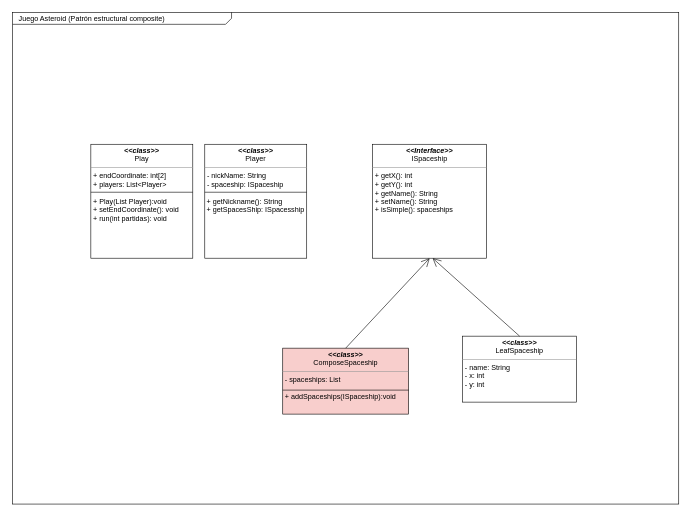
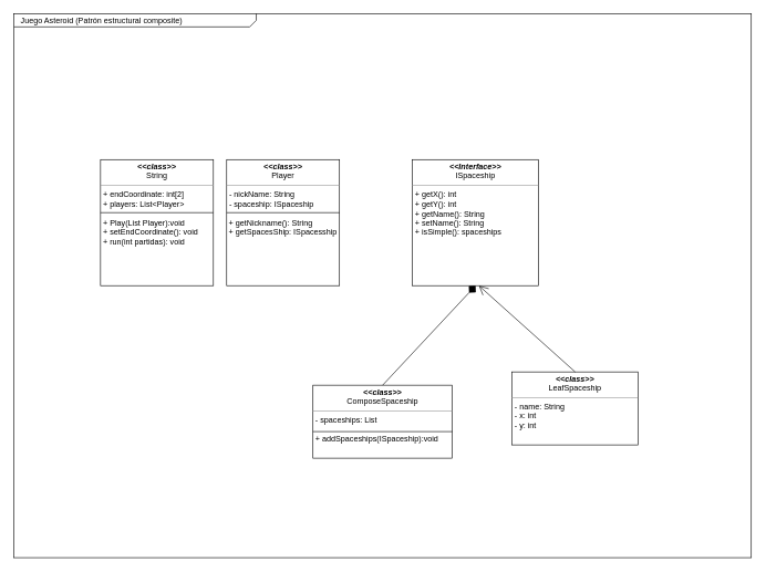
  <mxCell id="0" style=";html=1;" />
  <mxCell id="1" style=";html=1;" parent="0" />
  <mxCell id="2" value="&lt;p style=&quot;margin: 4px 0px 0px 10px;&quot;&gt;Juego Asteroid (Patrón estructural composite)&lt;/p&gt;" style="html=1;strokeWidth=1;shape=mxgraph.sysml.package;html=1;overflow=fill;whiteSpace=wrap;fillColor=none;gradientColor=none;fontSize=12;align=left;labelX=365;" parent="1" vertex="1"><mxGeometry x="20.63" y="20" width="1110.75" height="820" as="geometry" /></mxCell>
- <mxCell id="3" value="&lt;p style=&quot;margin:0px;margin-top:4px;text-align:center;&quot;&gt;&lt;i&gt;&lt;b&gt;&amp;lt;&amp;lt;class&amp;gt;&amp;gt;&lt;/b&gt;&lt;/i&gt;&lt;br&gt;Play&lt;/p&gt;&lt;hr size=&quot;1&quot;&gt;&lt;p style=&quot;margin: 0px 0px 0px 4px;&quot;&gt;+ endCoordinate: int[2]&lt;span style=&quot;background-color: initial;&quot;&gt;&lt;br&gt;&lt;/span&gt;&lt;/p&gt;&lt;p style=&quot;margin: 0px 0px 0px 4px;&quot;&gt;+ players: List&amp;lt;Player&amp;gt;&lt;/p&gt;&lt;p style=&quot;margin: 0px 0px 0px 4px;&quot;&gt;&lt;br&gt;&lt;/p&gt;&lt;p style=&quot;margin:0px;margin-left:4px;&quot;&gt;+ Play(List Player):void&lt;/p&gt;&lt;p style=&quot;margin:0px;margin-left:4px;&quot;&gt;+&amp;nbsp;setEndCoordinate(): void&lt;/p&gt;&lt;p style=&quot;margin:0px;margin-left:4px;&quot;&gt;+ run(int partidas): void&lt;/p&gt;" style="verticalAlign=top;align=left;overflow=fill;fontSize=12;fontFamily=Helvetica;html=1;" vertex="1" parent="1"><mxGeometry x="151" y="240" width="170" height="190" as="geometry" /></mxCell>
+ <mxCell id="3" value="&lt;p style=&quot;margin:0px;margin-top:4px;text-align:center;&quot;&gt;&lt;i&gt;&lt;b&gt;&amp;lt;&amp;lt;class&amp;gt;&amp;gt;&lt;/b&gt;&lt;/i&gt;&lt;br&gt;String&lt;/p&gt;&lt;hr size=&quot;1&quot;&gt;&lt;p style=&quot;margin: 0px 0px 0px 4px;&quot;&gt;+ endCoordinate: int[2]&lt;span style=&quot;background-color: initial;&quot;&gt;&lt;br&gt;&lt;/span&gt;&lt;/p&gt;&lt;p style=&quot;margin: 0px 0px 0px 4px;&quot;&gt;+ players: List&amp;lt;Player&amp;gt;&lt;/p&gt;&lt;p style=&quot;margin: 0px 0px 0px 4px;&quot;&gt;&lt;br&gt;&lt;/p&gt;&lt;p style=&quot;margin:0px;margin-left:4px;&quot;&gt;+ Play(List Player):void&lt;/p&gt;&lt;p style=&quot;margin:0px;margin-left:4px;&quot;&gt;+&amp;nbsp;setEndCoordinate(): void&lt;/p&gt;&lt;p style=&quot;margin:0px;margin-left:4px;&quot;&gt;+ run(int partidas): void&lt;/p&gt;" style="verticalAlign=top;align=left;overflow=fill;fontSize=12;fontFamily=Helvetica;html=1;" vertex="1" parent="1"><mxGeometry x="151" y="240" width="170" height="190" as="geometry" /></mxCell>
  <mxCell id="4" value="&lt;p style=&quot;margin:0px;margin-top:4px;text-align:center;&quot;&gt;&lt;i&gt;&lt;b&gt;&amp;lt;&amp;lt;class&amp;gt;&amp;gt;&lt;/b&gt;&lt;/i&gt;&lt;br&gt;LeafSpaceship&lt;/p&gt;&lt;hr size=&quot;1&quot;&gt;&lt;p style=&quot;margin: 0px 0px 0px 4px;&quot;&gt;&lt;span style=&quot;background-color: initial;&quot;&gt;- name: String&lt;/span&gt;&lt;br&gt;&lt;/p&gt;&lt;p style=&quot;margin: 0px 0px 0px 4px;&quot;&gt;&lt;span style=&quot;background-color: initial;&quot;&gt;- x: int&lt;/span&gt;&lt;/p&gt;&lt;p style=&quot;margin: 0px 0px 0px 4px;&quot;&gt;&lt;span style=&quot;background-color: initial;&quot;&gt;- y: int&lt;/span&gt;&lt;/p&gt;" style="verticalAlign=top;align=left;overflow=fill;fontSize=12;fontFamily=Helvetica;html=1;" vertex="1" parent="1"><mxGeometry x="771" y="560" width="190" height="110" as="geometry" /></mxCell>
  <mxCell id="5" value="&lt;p style=&quot;margin:0px;margin-top:4px;text-align:center;&quot;&gt;&lt;i&gt;&lt;b&gt;&amp;lt;&amp;lt;class&amp;gt;&amp;gt;&lt;/b&gt;&lt;/i&gt;&lt;br&gt;Player&lt;/p&gt;&lt;hr size=&quot;1&quot;&gt;&lt;p style=&quot;margin: 0px 0px 0px 4px;&quot;&gt;&lt;span style=&quot;background-color: initial;&quot;&gt;- nickName: String&lt;/span&gt;&lt;/p&gt;&lt;p style=&quot;margin: 0px 0px 0px 4px;&quot;&gt;&lt;span style=&quot;background-color: initial;&quot;&gt;- spaceship: ISpaceship&lt;/span&gt;&lt;br&gt;&lt;/p&gt;&lt;p style=&quot;margin: 0px 0px 0px 4px;&quot;&gt;&lt;span style=&quot;background-color: initial;&quot;&gt;&lt;br&gt;&lt;/span&gt;&lt;/p&gt;&lt;div&gt;&lt;span style=&quot;background-color: initial;&quot;&gt;&amp;nbsp;+ getNickname(): String&lt;/span&gt;&lt;/div&gt;&lt;div&gt;&lt;span style=&quot;background-color: initial;&quot;&gt;&amp;nbsp;+ getSpacesShip: ISpacesship&lt;/span&gt;&lt;/div&gt;&lt;div&gt;&lt;span style=&quot;background-color: initial;&quot;&gt;&amp;nbsp;&lt;/span&gt;&lt;/div&gt;&lt;div&gt;&lt;span style=&quot;background-color: initial;&quot;&gt;&lt;br&gt;&lt;/span&gt;&lt;/div&gt;" style="verticalAlign=top;align=left;overflow=fill;fontSize=12;fontFamily=Helvetica;html=1;" vertex="1" parent="1"><mxGeometry x="341" y="240" width="170" height="190" as="geometry" /></mxCell>
  <mxCell id="6" value="" style="endArrow=none;html=1;rounded=0;exitX=0;exitY=0.5;exitDx=0;exitDy=0;entryX=1;entryY=0.5;entryDx=0;entryDy=0;" edge="1" parent="1"><mxGeometry width="50" height="50" relative="1" as="geometry"><mxPoint x="151" y="320" as="sourcePoint" /><mxPoint x="321" y="320" as="targetPoint" /></mxGeometry></mxCell>
- <mxCell id="7" value="&lt;p style=&quot;margin:0px;margin-top:4px;text-align:center;&quot;&gt;&lt;i&gt;&lt;b&gt;&amp;lt;&amp;lt;class&amp;gt;&amp;gt;&lt;/b&gt;&lt;/i&gt;&lt;br&gt;ComposeSpaceship&lt;/p&gt;&lt;hr size=&quot;1&quot;&gt;&lt;p style=&quot;margin: 0px 0px 0px 4px;&quot;&gt;&lt;span style=&quot;background-color: initial;&quot;&gt;- spaceships: List&lt;/span&gt;&lt;/p&gt;&lt;p style=&quot;margin: 0px 0px 0px 4px;&quot;&gt;&lt;span style=&quot;background-color: initial;&quot;&gt;&lt;br&gt;&lt;/span&gt;&lt;/p&gt;&lt;p style=&quot;margin: 0px 0px 0px 4px;&quot;&gt;&lt;span style=&quot;background-color: initial;&quot;&gt;+ addSpaceships(ISpaceship):void&lt;/span&gt;&lt;/p&gt;" style="verticalAlign=top;align=left;overflow=fill;fontSize=12;fontFamily=Helvetica;html=1;fillColor=#f8cecc;" vertex="1" parent="1"><mxGeometry x="471" y="580" width="210" height="110" as="geometry" /></mxCell>
+ <mxCell id="7" value="&lt;p style=&quot;margin:0px;margin-top:4px;text-align:center;&quot;&gt;&lt;i&gt;&lt;b&gt;&amp;lt;&amp;lt;class&amp;gt;&amp;gt;&lt;/b&gt;&lt;/i&gt;&lt;br&gt;ComposeSpaceship&lt;/p&gt;&lt;hr size=&quot;1&quot;&gt;&lt;p style=&quot;margin: 0px 0px 0px 4px;&quot;&gt;&lt;span style=&quot;background-color: initial;&quot;&gt;- spaceships: List&lt;/span&gt;&lt;/p&gt;&lt;p style=&quot;margin: 0px 0px 0px 4px;&quot;&gt;&lt;span style=&quot;background-color: initial;&quot;&gt;&lt;br&gt;&lt;/span&gt;&lt;/p&gt;&lt;p style=&quot;margin: 0px 0px 0px 4px;&quot;&gt;&lt;span style=&quot;background-color: initial;&quot;&gt;+ addSpaceships(ISpaceship):void&lt;/span&gt;&lt;/p&gt;" style="verticalAlign=top;align=left;overflow=fill;fontSize=12;fontFamily=Helvetica;html=1;" vertex="1" parent="1"><mxGeometry x="471" y="580" width="210" height="110" as="geometry" /></mxCell>
  <mxCell id="8" value="&lt;p style=&quot;margin:0px;margin-top:4px;text-align:center;&quot;&gt;&lt;i&gt;&lt;b&gt;&amp;lt;&amp;lt;Interface&amp;gt;&amp;gt;&lt;/b&gt;&lt;/i&gt;&lt;br&gt;ISpaceship&lt;/p&gt;&lt;hr size=&quot;1&quot;&gt;&lt;p style=&quot;margin: 0px 0px 0px 4px;&quot;&gt;&lt;span style=&quot;background-color: initial;&quot;&gt;+ getX(): int&lt;/span&gt;&lt;br&gt;&lt;/p&gt;&lt;p style=&quot;margin:0px;margin-left:4px;&quot;&gt;&lt;span style=&quot;background-color: initial;&quot;&gt;+ getY(): int&amp;nbsp;&lt;/span&gt;&lt;br&gt;&lt;/p&gt;&lt;p style=&quot;margin:0px;margin-left:4px;&quot;&gt;+ getName(): String&lt;br&gt;&lt;/p&gt;&lt;p style=&quot;margin:0px;margin-left:4px;&quot;&gt;+ setName(): String&lt;/p&gt;&lt;p style=&quot;margin:0px;margin-left:4px;&quot;&gt;+ isSimple(): spaceships&lt;/p&gt;" style="verticalAlign=top;align=left;overflow=fill;fontSize=12;fontFamily=Helvetica;html=1;" vertex="1" parent="1"><mxGeometry x="621" y="240" width="190" height="190" as="geometry" /></mxCell>
  <mxCell id="9" value="" style="endArrow=none;html=1;rounded=0;exitX=0;exitY=0.5;exitDx=0;exitDy=0;" edge="1" parent="1"><mxGeometry width="50" height="50" relative="1" as="geometry"><mxPoint x="471" y="650" as="sourcePoint" /><mxPoint x="681" y="650" as="targetPoint" /></mxGeometry></mxCell>
- <mxCell id="10" value="" style="endArrow=open;endFill=1;endSize=12;html=1;rounded=0;entryX=0.5;entryY=1;entryDx=0;entryDy=0;exitX=0.5;exitY=0;exitDx=0;exitDy=0;" edge="1" parent="1" source="7" target="8"><mxGeometry width="160" relative="1" as="geometry"><mxPoint x="591" y="520" as="sourcePoint" /><mxPoint x="751" y="520" as="targetPoint" /></mxGeometry></mxCell>
+ <mxCell id="10" value="" style="endArrow=diamond;endFill=1;endSize=12;html=1;rounded=0;entryX=0.5;entryY=1;entryDx=0;entryDy=0;exitX=0.5;exitY=0;exitDx=0;exitDy=0;" edge="1" parent="1" source="7" target="8"><mxGeometry width="160" relative="1" as="geometry"><mxPoint x="591" y="520" as="sourcePoint" /><mxPoint x="751" y="520" as="targetPoint" /></mxGeometry></mxCell>
  <mxCell id="11" value="" style="endArrow=open;endFill=1;endSize=12;html=1;rounded=0;exitX=0.5;exitY=0;exitDx=0;exitDy=0;" edge="1" parent="1" source="4"><mxGeometry width="160" relative="1" as="geometry"><mxPoint x="593" y="590" as="sourcePoint" /><mxPoint x="721" y="430" as="targetPoint" /></mxGeometry></mxCell>
  <mxCell id="12" value="" style="endArrow=none;html=1;rounded=0;exitX=0;exitY=0.5;exitDx=0;exitDy=0;entryX=1;entryY=0.5;entryDx=0;entryDy=0;" edge="1" parent="1"><mxGeometry width="50" height="50" relative="1" as="geometry"><mxPoint x="341" y="320" as="sourcePoint" /><mxPoint x="511" y="320" as="targetPoint" /></mxGeometry></mxCell>
